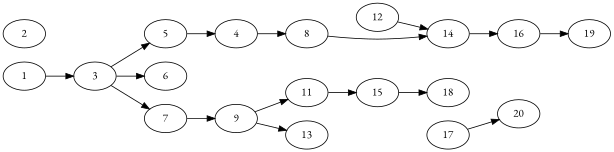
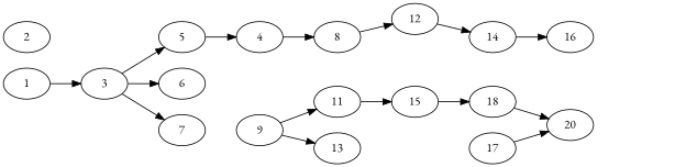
  digraph {
    fontname="EB Garamond"
    rankdir=LR
    node [alpha=0.08 expect_size=49964032 fontname="EB Garamond"]
    edge [fontname="EB Garamond"]
    1 [expect_size=49984512]
    3 [alpha=0.15]
    5 [alpha=0.05 expect_size=44016640]
    6 [expect_size=49690624]
    7 [alpha=0.10 expect_size=26637312]
    4 [alpha=0.03]
    8 [alpha=0.15 expect_size=19956736]
    9 [alpha=0.07 expect_size=25175040]
    2 [alpha=0.09 expect_size=39179264]
    12 [alpha=0.10 expect_size=16671744]
    11 [expect_size=44797952]
    13 [expect_size=38090752]
    14 [alpha=0.06 expect_size=25161728]
    15 [alpha=0.02 expect_size=33172480]
    16 [alpha=0.17 expect_size=45828096]
    18 [alpha=0.02 expect_size=43132928]
    20 [alpha=0.16 expect_size=49929216]
-   19 [alpha=0.07 expect_size=32302080]
    17 [alpha=0.16 expect_size=18462720]
    1 -> 3
    3 -> 5
    3 -> 6
    3 -> 7
    5 -> 4
-   7 -> 9
    4 -> 8
-   8 -> 14
+   8 -> 12
    9 -> 11
    9 -> 13
    12 -> 14
    11 -> 15
    14 -> 16
    15 -> 18
-   16 -> 19
+   18 -> 20
    17 -> 20
  }
